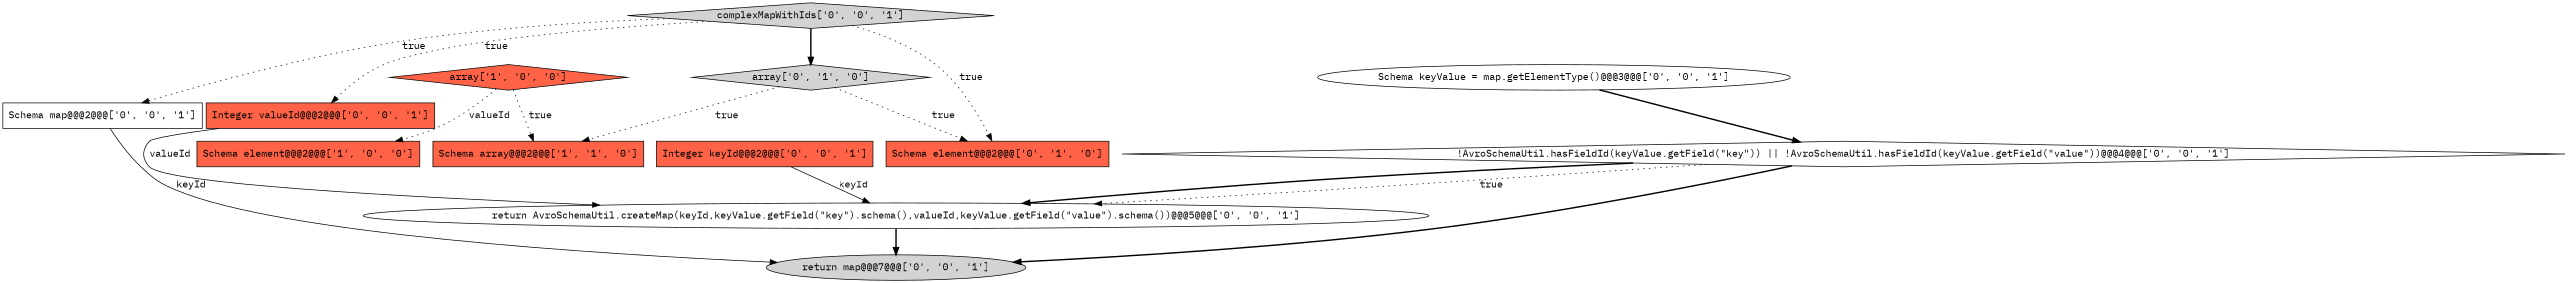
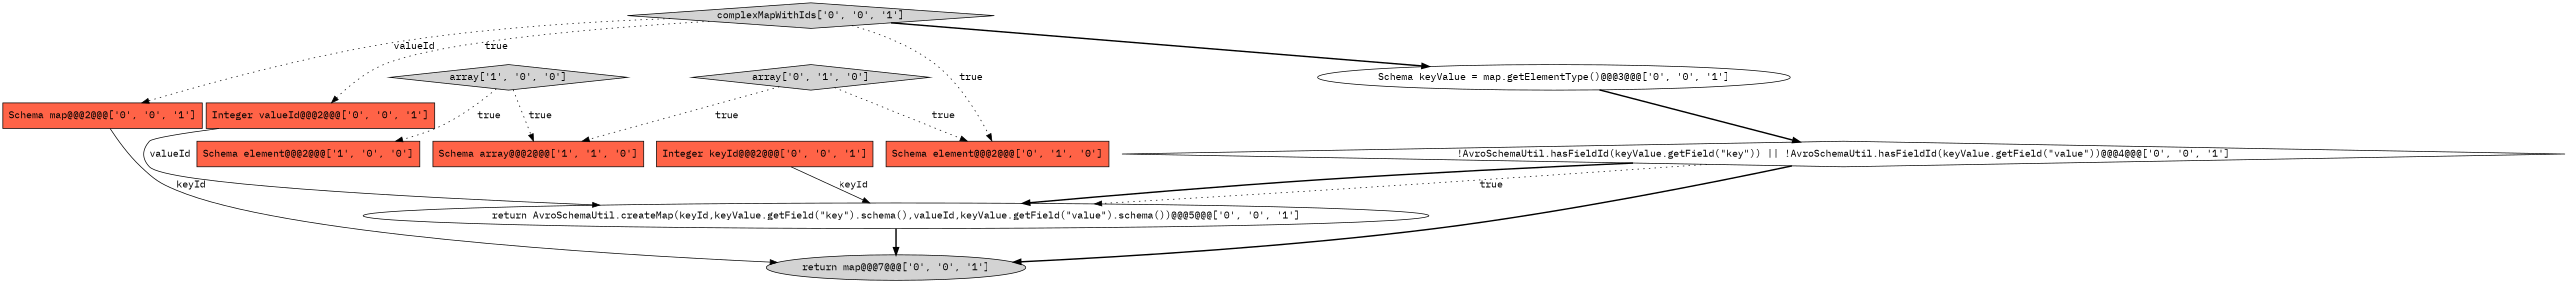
  digraph {
    fontname="IBM Plex Mono"
    node [fillcolor=tomato fontname="IBM Plex Mono" shape=box style=filled]
    edge [fontname="IBM Plex Mono" style=dotted]
-   n1 [label="array['1', '0', '0']" shape=diamond]
+   n1 [fillcolor=lightgray label="array['1', '0', '0']" shape=diamond]
    n2 [label="Schema element@@@2@@@['1', '0', '0']"]
    n3 [label="Schema array@@@2@@@['1', '1', '0']"]
    n4 [fillcolor=lightgray label="complexMapWithIds['0', '0', '1']" shape=diamond]
-   n5 [fillcolor=white label="Schema map@@@2@@@['0', '0', '1']"]
+   n5 [label="Schema map@@@2@@@['0', '0', '1']"]
    n6 [label="Integer valueId@@@2@@@['0', '0', '1']"]
    n7 [fillcolor=white label="Schema keyValue = map.getElementType()@@@3@@@['0', '0', '1']" shape=ellipse]
    n8 [label="Schema element@@@2@@@['0', '1', '0']"]
    n9 [label="Integer keyId@@@2@@@['0', '0', '1']"]
    n10 [fillcolor=white label="return AvroSchemaUtil.createMap(keyId,keyValue.getField(\"key\").schema(),valueId,keyValue.getField(\"value\").schema())@@@5@@@['0', '0', '1']" shape=ellipse]
    n11 [fillcolor=lightgray label="return map@@@7@@@['0', '0', '1']" shape=ellipse]
    n12 [fillcolor=white label="!AvroSchemaUtil.hasFieldId(keyValue.getField(\"key\")) || !AvroSchemaUtil.hasFieldId(keyValue.getField(\"value\"))@@@4@@@['0', '0', '1']" shape=diamond]
    n13 [fillcolor=lightgray label="array['0', '1', '0']" shape=diamond]
-   n1 -> n2 [label=valueId]
+   n1 -> n2 [label=true]
    n1 -> n3 [label=true]
-   n4 -> n5 [label=true]
+   n4 -> n5 [label=valueId]
    n4 -> n6 [label=true]
-   n4 -> n13 [style=bold]
+   n4 -> n7 [style=bold]
    n4 -> n8 [label=true]
    n5 -> n11 [label=keyId style=solid]
    n6 -> n10 [label=valueId style=solid]
    n7 -> n12 [style=bold]
    n9 -> n10 [label=keyId style=solid]
    n10 -> n11 [style=bold]
    n12 -> n10 [label=true]
    n12 -> n10 [style=bold]
    n12 -> n11 [style=bold]
    n13 -> n3 [label=true]
    n13 -> n8 [label=true]
  }
